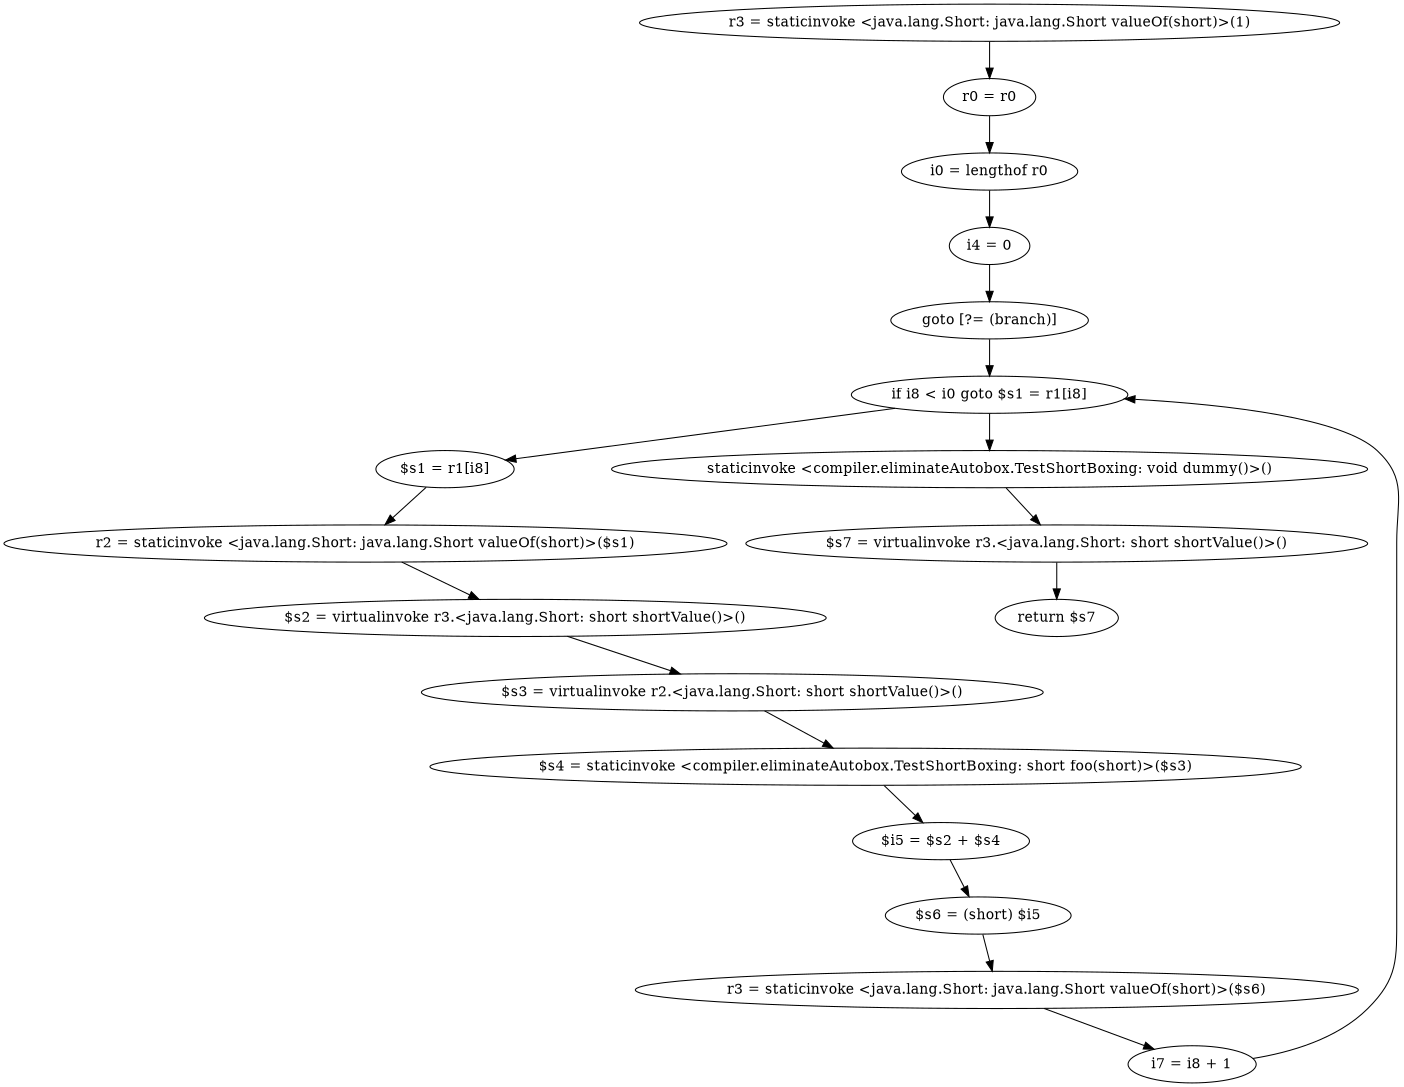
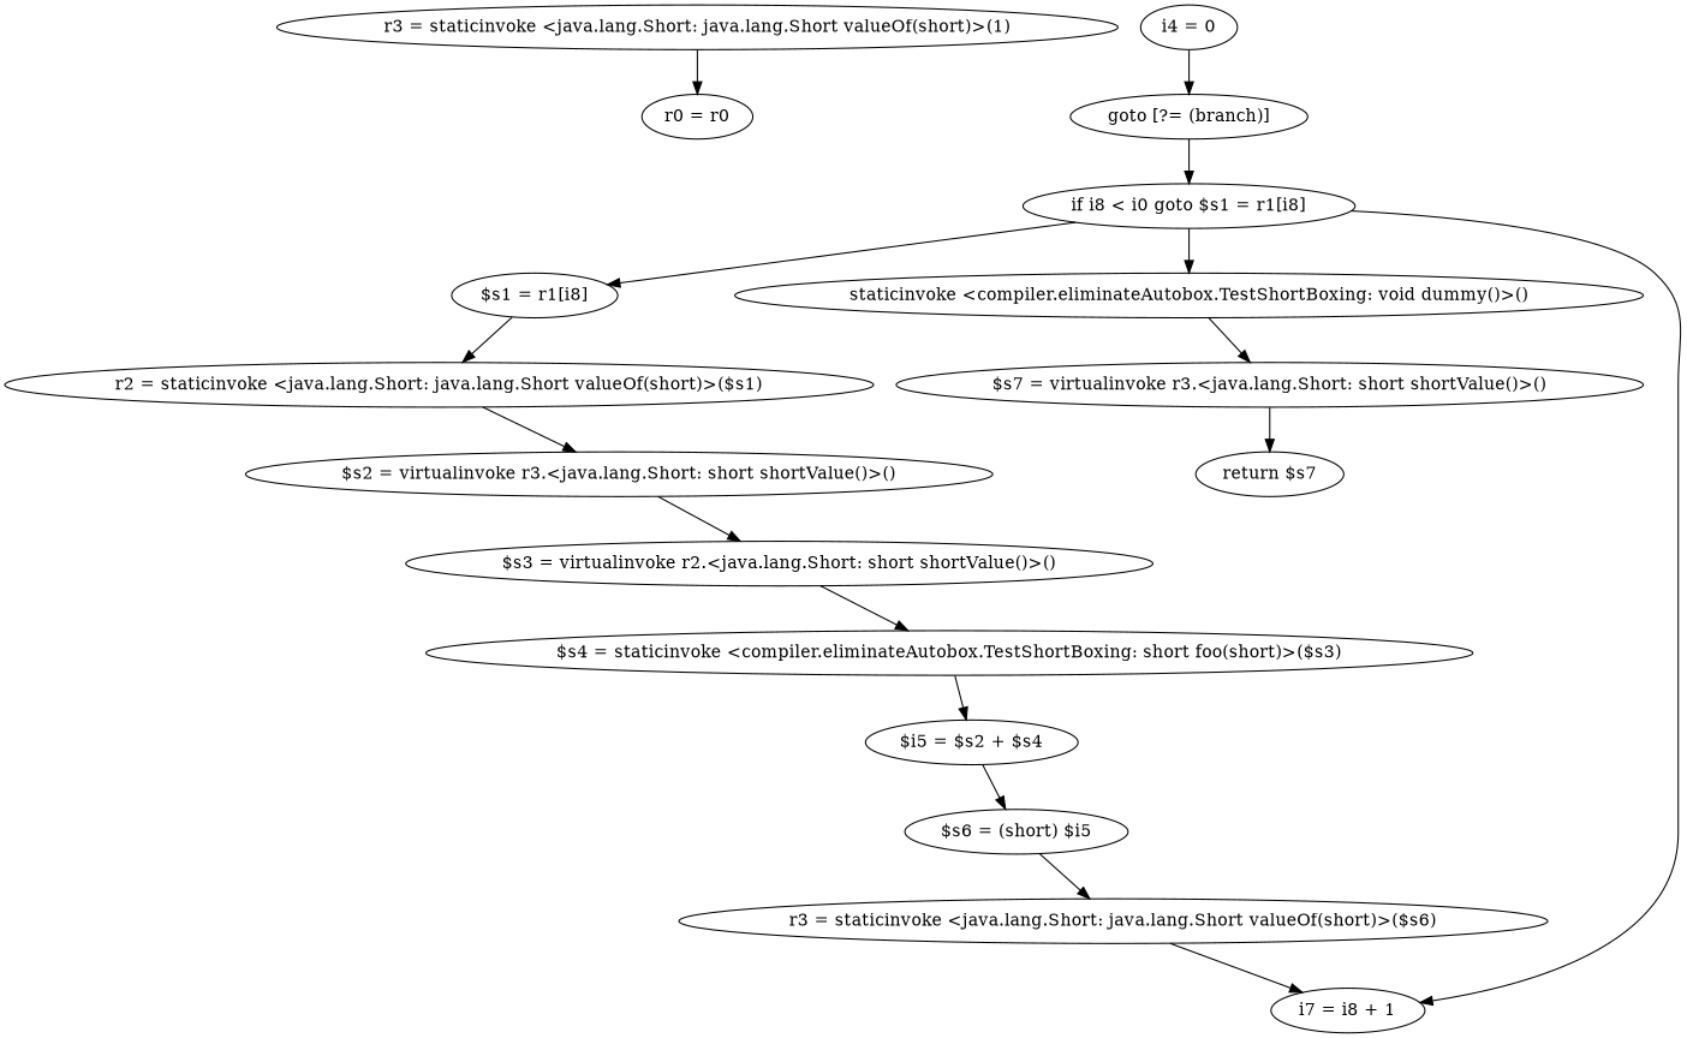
  digraph {
    fontname="DejaVu Serif"
    node [fontname="DejaVu Serif"]
    edge [fontname="DejaVu Serif"]
    n1 [label="r0 = r0"]
    "r3 = staticinvoke <java.lang.Short: java.lang.Short valueOf(short)>(1)"
-   "i0 = lengthof r0"
    n4 [label="i4 = 0"]
    "goto [?= (branch)]"
    "if i8 < i0 goto $s1 = r1[i8]"
    "$s1 = r1[i8]"
    "staticinvoke <compiler.eliminateAutobox.TestShortBoxing: void dummy()>()"
    "r2 = staticinvoke <java.lang.Short: java.lang.Short valueOf(short)>($s1)"
    "$s2 = virtualinvoke r3.<java.lang.Short: short shortValue()>()"
    "$s3 = virtualinvoke r2.<java.lang.Short: short shortValue()>()"
    "$s4 = staticinvoke <compiler.eliminateAutobox.TestShortBoxing: short foo(short)>($s3)"
    "$i5 = $s2 + $s4"
    "$s6 = (short) $i5"
    "r3 = staticinvoke <java.lang.Short: java.lang.Short valueOf(short)>($s6)"
    n16 [label="i7 = i8 + 1"]
    "$s7 = virtualinvoke r3.<java.lang.Short: short shortValue()>()"
    "return $s7"
-   n1 -> "i0 = lengthof r0"
    "r3 = staticinvoke <java.lang.Short: java.lang.Short valueOf(short)>(1)" -> n1
-   "i0 = lengthof r0" -> n4
    n4 -> "goto [?= (branch)]"
    "goto [?= (branch)]" -> "if i8 < i0 goto $s1 = r1[i8]"
    "if i8 < i0 goto $s1 = r1[i8]" -> "$s1 = r1[i8]"
    "if i8 < i0 goto $s1 = r1[i8]" -> "staticinvoke <compiler.eliminateAutobox.TestShortBoxing: void dummy()>()"
    "$s1 = r1[i8]" -> "r2 = staticinvoke <java.lang.Short: java.lang.Short valueOf(short)>($s1)"
    "staticinvoke <compiler.eliminateAutobox.TestShortBoxing: void dummy()>()" -> "$s7 = virtualinvoke r3.<java.lang.Short: short shortValue()>()"
    "r2 = staticinvoke <java.lang.Short: java.lang.Short valueOf(short)>($s1)" -> "$s2 = virtualinvoke r3.<java.lang.Short: short shortValue()>()"
    "$s2 = virtualinvoke r3.<java.lang.Short: short shortValue()>()" -> "$s3 = virtualinvoke r2.<java.lang.Short: short shortValue()>()"
    "$s3 = virtualinvoke r2.<java.lang.Short: short shortValue()>()" -> "$s4 = staticinvoke <compiler.eliminateAutobox.TestShortBoxing: short foo(short)>($s3)"
    "$s4 = staticinvoke <compiler.eliminateAutobox.TestShortBoxing: short foo(short)>($s3)" -> "$i5 = $s2 + $s4"
    "$i5 = $s2 + $s4" -> "$s6 = (short) $i5"
    "$s6 = (short) $i5" -> "r3 = staticinvoke <java.lang.Short: java.lang.Short valueOf(short)>($s6)"
    "r3 = staticinvoke <java.lang.Short: java.lang.Short valueOf(short)>($s6)" -> n16
-   n16 -> "if i8 < i0 goto $s1 = r1[i8]"
+   "if i8 < i0 goto $s1 = r1[i8]" -> n16
    "$s7 = virtualinvoke r3.<java.lang.Short: short shortValue()>()" -> "return $s7"
  }
